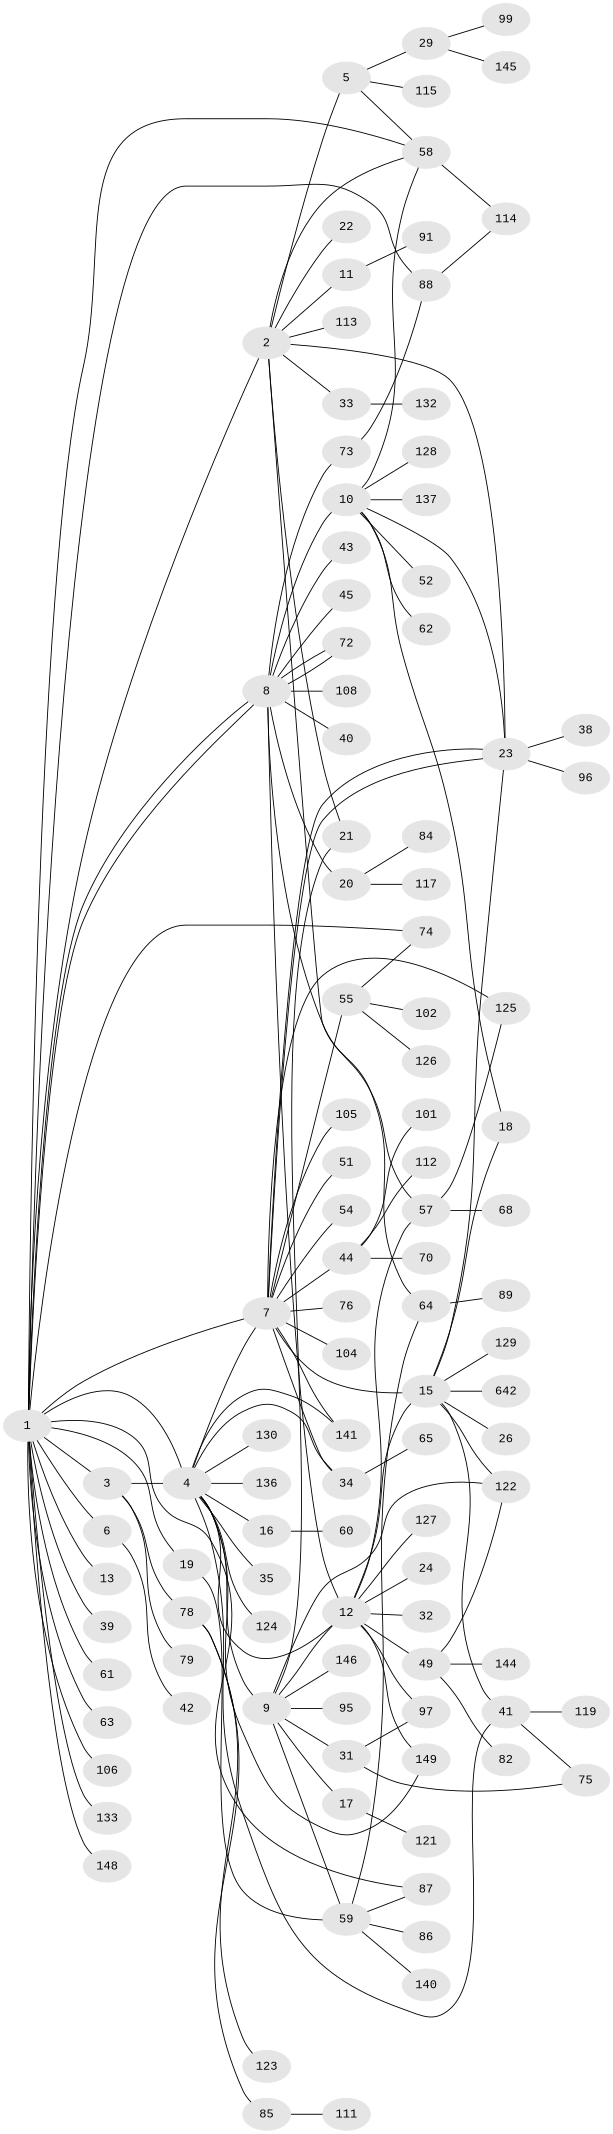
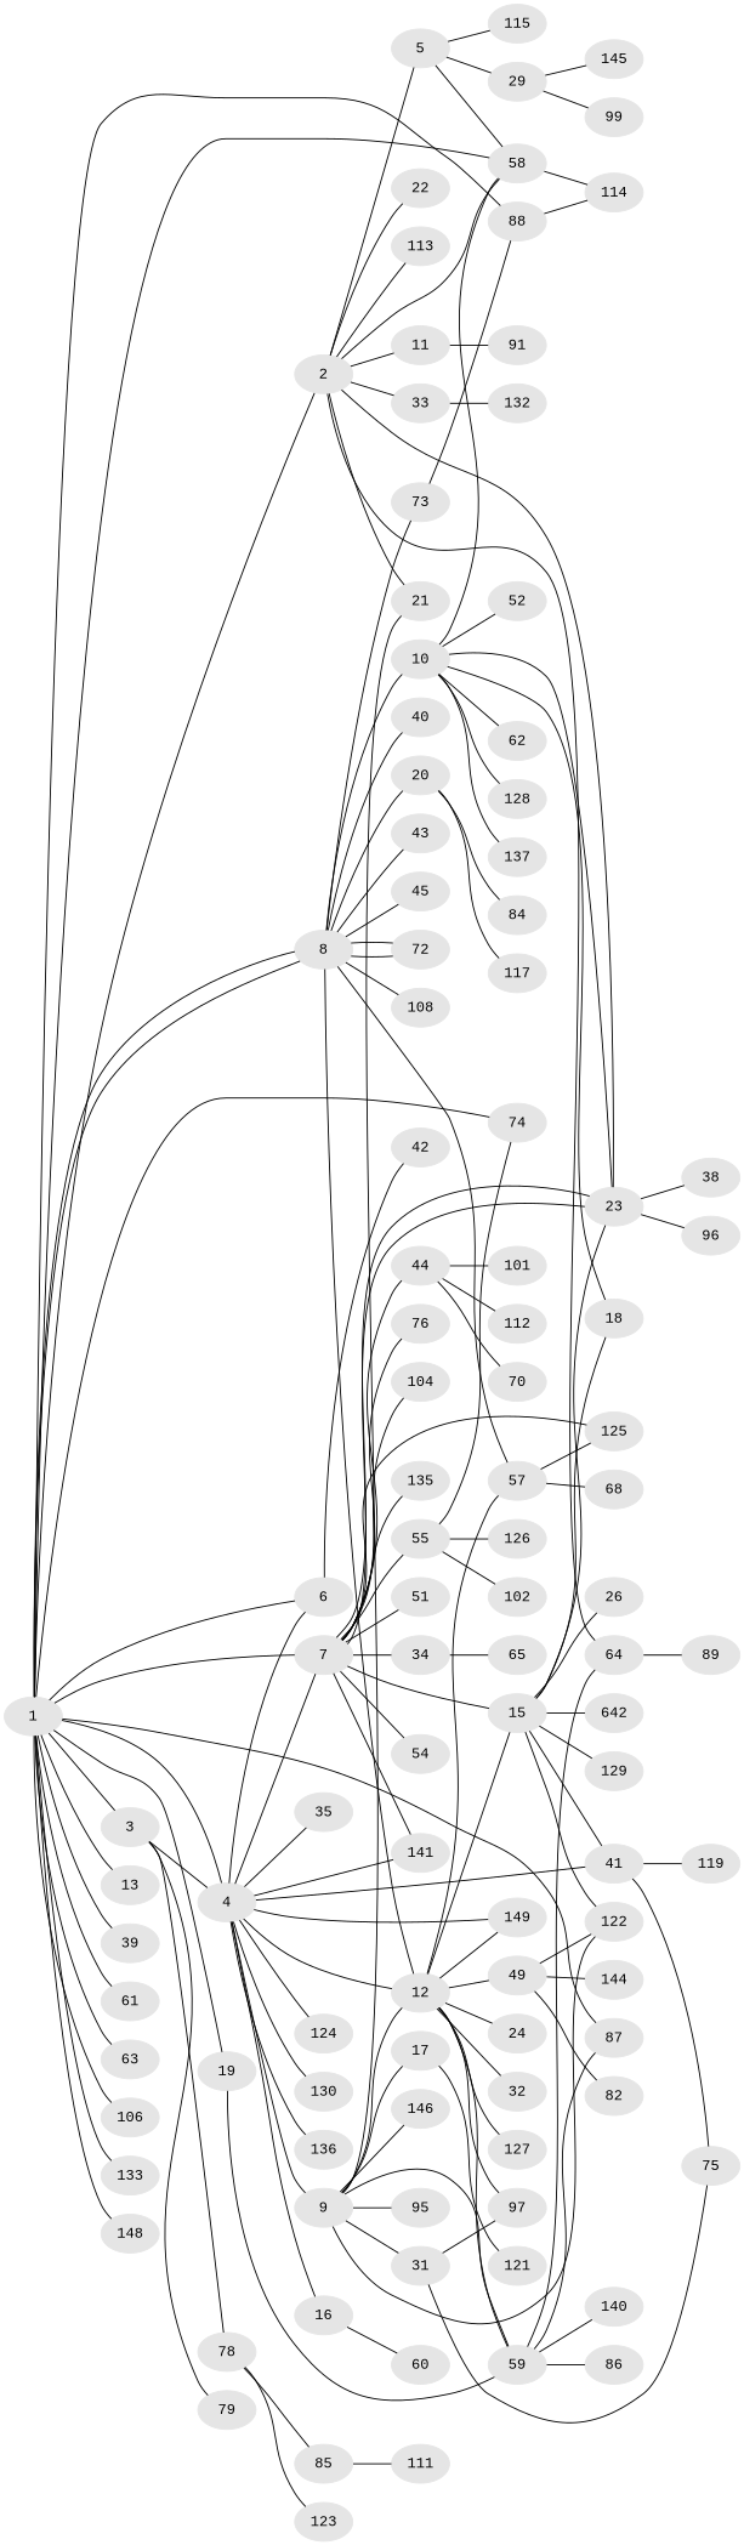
  graph {
    fontname="Liberation Mono"
    rankdir=LR
    node [color=gray90 fontname="Liberation Mono" style=filled]
    edge [fontname="Liberation Mono"]
    1 [super="+46"]
    2 [super="+138"]
    3 [super="+56"]
    4 [super="+25"]
    6 [super="+71"]
    7 [super="+14"]
    8 [super="+27"]
    13
    19
    39
    58 [super="+81"]
    61
    63
    74
    87 [super="+98"]
    88 [super="+109"]
    106
    n18 [label=133]
    148
    5 [super="+28"]
    11 [super="+50"]
    21 [super="+30"]
    22 [super="+83"]
    23 [super="+80"]
    33 [super="+77"]
    64 [super="+107"]
    113
    78
    79
    9 [super="+133"]
    12 [super="+37"]
    16 [super="+66"]
    35
    41 [super="+116"]
    124
    130
    136
    141
    149
    42
    15 [super="+131"]
    34
    44 [super="+100"]
    51
    54 [super="+67"]
    55 [super="+120"]
    76 [super="+110"]
    104
-   105
+   105 [label=135]
    125 [super="+143"]
    10 [super="+36"]
    20 [super="+47"]
    40
    43 [super="+48"]
    45
    57
    72
    73
    108
    59 [super="+147"]
    114
    29 [super="+69"]
    115
    91
    38
    96
    132
    89
    85 [super="+93"]
    123
    17
    31 [super="+118"]
    95
    122 [super="+139"]
    146
    24
    32
    49 [super="+53"]
    97
    127
    60 [super="+103"]
    75 [super="+92"]
    119
    99
    145
    18
    26
    129
    n89 [label=642]
    65 [super="+134"]
    70
    101
    112
    102
    126
    52
    62
    128
    137
    84
    117
    68
    121
    86
    140
    82
    144
    111
    1 -- 2
    1 -- 3 [weight=2]
    1 -- 4
    1 -- 6
    1 -- 7 [weight=3]
    1 -- 8
    1 -- 8
    1 -- 13
    1 -- 19
    1 -- 39
    1 -- 58
    1 -- 61
    1 -- 63
    1 -- 74
    1 -- 87
    1 -- 88
    1 -- 106
    1 -- n18
    1 -- 148
    2 -- 58
    2 -- 5
    2 -- 11
    2 -- 21
    2 -- 22
    2 -- 23
    2 -- 33
    2 -- 64
    2 -- 113
    3 -- 4
    3 -- 78
    3 -- 79
-   4 -- 34 [weight=2]
+   4 -- 6 [weight=2]
    4 -- 7
    4 -- 9
    4 -- 12
    4 -- 16
    4 -- 35
    4 -- 41
    4 -- 124
    4 -- 130
    4 -- 136
    4 -- 141
    4 -- 149
    6 -- 42
    7 -- 23
    7 -- 23
    7 -- 141
    7 -- 15 [weight=2]
    7 -- 34
    7 -- 44
    7 -- 51
    7 -- 54
    7 -- 55
    7 -- 76
    7 -- 104
    7 -- 105
    7 -- 125
    8 -- 12
    8 -- 10
    8 -- 20
    8 -- 40
    8 -- 43
    8 -- 45
    8 -- 57
    8 -- 72
    8 -- 72
    8 -- 73
    8 -- 108
    19 -- 59
    58 -- 114
    88 -- 114
    5 -- 58
    5 -- 29
    5 -- 115
    11 -- 91
    23 -- 38
    23 -- 96
    33 -- 132
    64 -- 89
    78 -- 85
    78 -- 123
    9 -- 21
    9 -- 12
    9 -- 59
    9 -- 17
    9 -- 31
    9 -- 95
    9 -- 122
    9 -- 146
    12 -- 149
    12 -- 15
    12 -- 57
+   12 -- 59
    12 -- 24
    12 -- 32
    12 -- 49
    12 -- 97
    12 -- 127
    16 -- 60
    41 -- 75
    41 -- 119
    15 -- 23
    15 -- 41
    15 -- 122
    15 -- 18
    15 -- 26
    15 -- 129
    15 -- n89
    34 -- 65
    44 -- 70
    44 -- 101
    44 -- 112
    55 -- 74
    55 -- 102
    55 -- 126
    10 -- 58
    10 -- 23
    10 -- 18
    10 -- 52
    10 -- 62
    10 -- 128
    10 -- 137
    20 -- 84
    20 -- 117
    57 -- 125
    57 -- 68
    73 -- 88
    59 -- 87
    59 -- 64
    59 -- 86
    59 -- 140
    29 -- 99
    29 -- 145
    85 -- 111
    17 -- 121
    31 -- 97
    31 -- 75
    49 -- 122
    49 -- 82
    49 -- 144
  }
